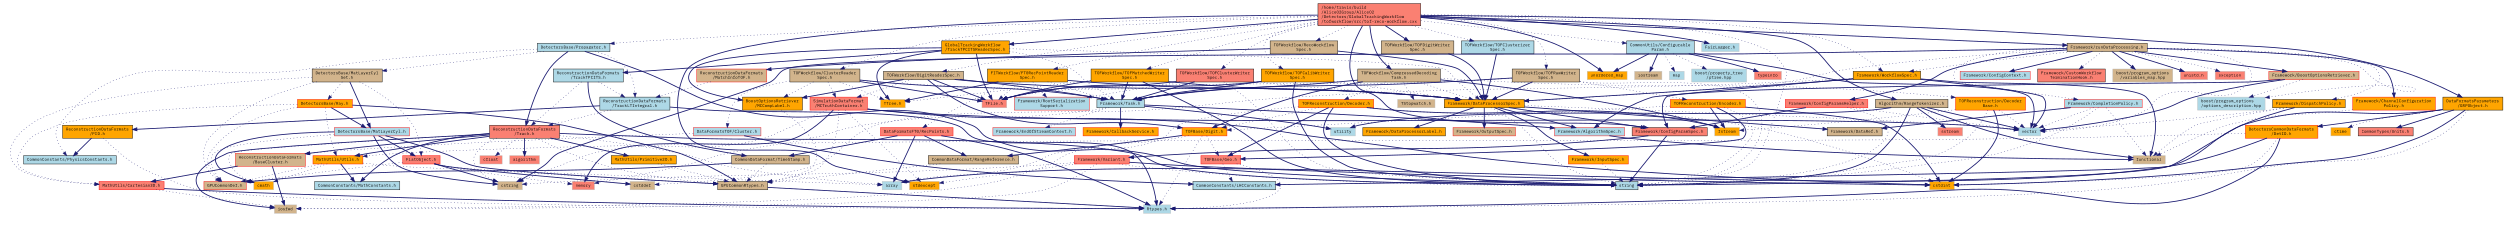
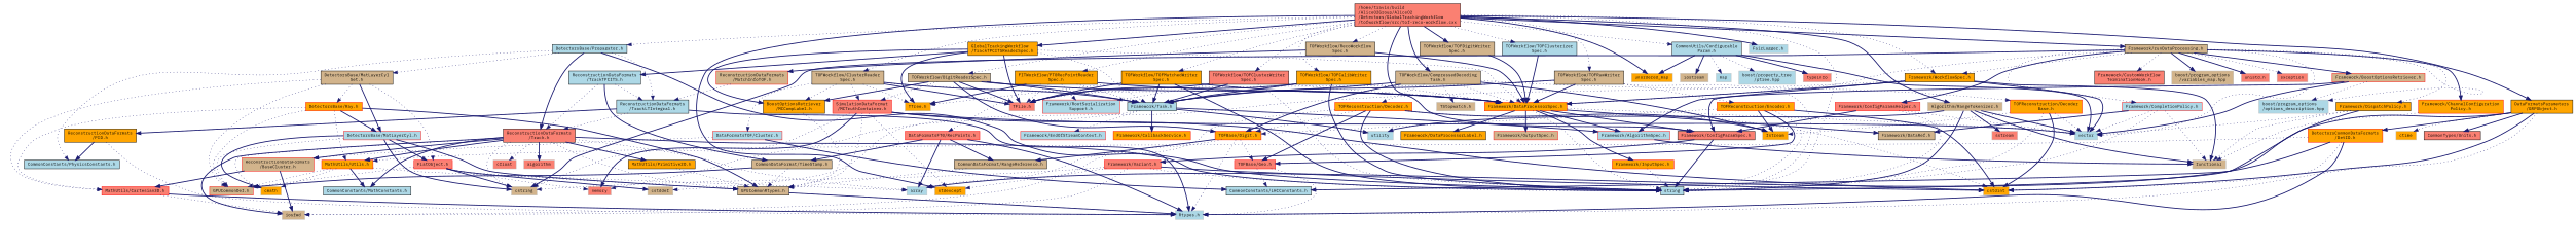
  digraph {
    fontname="IBM Plex Mono"
    node [color=black fillcolor=orange fontname="IBM Plex Mono" fontsize=10 shape=record style=filled]
    edge [color=midnightblue fontname="IBM Plex Mono" fontsize=10 labelfontname=Helvetica labelfontsize=10 style=bold]
    n1 [fillcolor=salmon fontcolor=black height=0.2 label="/home/travis/build\l/AliceO2Group/AliceO2\l/Detectors/GlobalTrackingWorkflow\l/tofworkflow/src/tof-reco-workflow.cxx" width=0.4]
    n2 [fillcolor=lightblue height=0.2 label="DetectorsBase/Propagator.h" width=0.4]
    n3 [fillcolor=lightblue height=0.2 label=string width=0.4]
    n4 [height=0.2 label="GlobalTrackingWorkflow\l/TrackTPCITSReaderSpec.h" width=0.4]
    n5 [fillcolor=salmon height=0.2 label="Framework/ConfigParamSpec.h" width=0.4]
    n6 [color=grey75 height=0.2 label=stdexcept width=0.4]
    n7 [fillcolor=tan height=0.2 label="TOFWorkflow/DigitReaderSpec.h" width=0.4]
    n8 [fillcolor=tan height=0.2 label="TOFWorkflow/TOFDigitWriter\lSpec.h" width=0.4]
    n9 [fillcolor=tan height=0.2 label="TOFWorkflow/ClusterReader\lSpec.h" width=0.4]
    n10 [fillcolor=lightblue height=0.2 label="TOFWorkflow/TOFClusterizer\lSpec.h" width=0.4]
    n11 [fillcolor=salmon height=0.2 label="TOFWorkflow/TOFClusterWriter\lSpec.h" width=0.4]
    n12 [height=0.2 label="TOFWorkflow/TOFMatchedWriter\lSpec.h" width=0.4]
    n13 [height=0.2 label="TOFWorkflow/TOFCalibWriter\lSpec.h" width=0.4]
    n14 [fillcolor=tan height=0.2 label="TOFWorkflow/TOFRawWriter\lSpec.h" width=0.4]
    n15 [fillcolor=tan height=0.2 label="TOFWorkflow/CompressedDecoding\lTask.h" width=0.4]
    n16 [height=0.2 label="Framework/WorkflowSpec.h" width=0.4]
    n17 [fillcolor=tan height=0.2 label="TOFWorkflow/RecoWorkflow\lSpec.h" width=0.4]
-   n18 [fillcolor=tan height=0.2 label="Algorithm/RangeTokenizer.h" width=0.4]
+   n18 [color=grey75 fillcolor=tan height=0.2 label="Algorithm/RangeTokenizer.h" width=0.4]
    n19 [color=grey75 fillcolor=lightblue height=0.2 label="FairLogger.h" width=0.4]
    n20 [fillcolor=lightblue height=0.2 label="CommonUtils/Configurable\lParam.h" width=0.4]
    n21 [color=grey75 height=0.2 label=unordered_map width=0.4]
    n22 [height=0.2 label="DataFormatsParameters\l/GRPObject.h" width=0.4]
    n23 [height=0.2 label="FITWorkflow/FT0RecPointReader\lSpec.h" width=0.4]
    n24 [fillcolor=tan height=0.2 label="Framework/runDataProcessing.h" width=0.4]
    n25 [fillcolor=lightblue height=0.2 label="CommonConstants/PhysicsConstants.h" width=0.4]
    n26 [fillcolor=salmon height=0.2 label="ReconstructionDataFormats\l/Track.h" width=0.4]
    n27 [fillcolor=lightblue height=0.2 label="ReconstructionDataFormats\l/TrackLTIntegral.h" width=0.4]
    n28 [fillcolor=tan height=0.2 label="DetectorsBase/MatLayerCyl\lSet.h" width=0.4]
    n29 [color=grey75 fillcolor=salmon height=0.2 label="TFile.h" width=0.4]
    n30 [color=grey75 height=0.2 label="TTree.h" width=0.4]
-   n31 [height=0.2 label="Framework/DataProcessorSpec.h" width=0.4]
+   n31 [color=red height=0.2 label="Framework/DataProcessorSpec.h" width=0.4]
    n32 [fillcolor=lightblue height=0.2 label="Framework/Task.h" width=0.4]
    n33 [fillcolor=lightblue height=0.2 label="ReconstructionDataFormats\l/TrackTPCITS.h" width=0.4]
    n34 [height=0.2 label="BoostOptionsRetriever\l/MCCompLabel.h" width=0.4]
    n35 [color=red fillcolor=salmon height=0.2 label="Framework/Variant.h" width=0.4]
    n36 [color=red height=0.2 label="TOFBase/Digit.h" width=0.4]
    n37 [color=red fillcolor=salmon height=0.2 label="SimulationDataFormat\l/MCTruthContainer.h" width=0.4]
    n38 [color=red fillcolor=lightblue height=0.2 label="DataFormatsTOF/Cluster.h" width=0.4]
    n39 [color=red fillcolor=lightblue height=0.2 label="Framework/RootSerialization\lSupport.h" width=0.4]
    n40 [color=red height=0.2 label="TOFReconstruction/Encoder.h" width=0.4]
    n41 [color=grey75 height=0.2 label=fstream width=0.4]
    n42 [color=red height=0.2 label="TOFReconstruction/Decoder\lBase.h" width=0.4]
    n43 [color=red height=0.2 label="TOFReconstruction/Decoder.h" width=0.4]
    n44 [color=grey75 fillcolor=tan height=0.2 label="TStopwatch.h" width=0.4]
    n45 [color=grey75 fillcolor=tan height=0.2 label=cstddef width=0.4]
    n46 [color=red fillcolor=lightblue height=0.2 label="Framework/AlgorithmSpec.h" width=0.4]
    n47 [color=grey75 fillcolor=lightblue height=0.2 label=vector width=0.4]
    n48 [color=grey75 fillcolor=tan height=0.2 label=functional width=0.4]
    n49 [color=red fillcolor=tan height=0.2 label="ReconstructionDataFormats\l/MatchInfoTOF.h" width=0.4]
    n50 [color=grey75 fillcolor=lightblue height=0.2 label=utility width=0.4]
    n51 [color=grey75 fillcolor=salmon height=0.2 label=sstream width=0.4]
    n52 [color=grey75 fillcolor=lightblue height=0.2 label=map width=0.4]
    n53 [color=grey75 fillcolor=lightblue height=0.2 label="boost/property_tree\l/ptree.hpp" width=0.4]
    n54 [color=grey75 fillcolor=salmon height=0.2 label=typeinfo width=0.4]
    n55 [color=grey75 fillcolor=tan height=0.2 label=iostream width=0.4]
    n56 [color=grey75 fillcolor=lightblue height=0.2 label="Rtypes.h" width=0.4]
    n57 [color=grey75 height=0.2 label=cstdint width=0.4]
    n58 [fillcolor=lightblue height=0.2 label="CommonConstants/LHCConstants.h" width=0.4]
    n59 [color=grey75 height=0.2 label=ctime width=0.4]
    n60 [fillcolor=salmon height=0.2 label="CommonTypes/Units.h" width=0.4]
    n61 [color=red height=0.2 label="DetectorsCommonDataFormats\l/DetID.h" width=0.4]
    n62 [color=red fillcolor=salmon height=0.2 label="DataFormatsFT0/RecPoints.h" width=0.4]
    n63 [color=grey75 fillcolor=tan height=0.2 label=cstring width=0.4]
    n64 [color=red height=0.2 label="Framework/ChannelConfiguration\lPolicy.h" width=0.4]
    n65 [color=red fillcolor=lightblue height=0.2 label="Framework/CompletionPolicy.h" width=0.4]
    n66 [height=0.2 label="Framework/DispatchPolicy.h" width=0.4]
    n67 [color=red fillcolor=salmon height=0.2 label="Framework/ConfigParamsHelper.h" width=0.4]
-   n68 [color=red fillcolor=lightblue height=0.2 label="Framework/ConfigContext.h" width=0.4]
    n69 [color=red fillcolor=tan height=0.2 label="Framework/BoostOptionsRetriever.h" width=0.4]
    n70 [color=grey75 fillcolor=lightblue height=0.2 label="boost/program_options\l/options_description.hpp" width=0.4]
    n71 [fillcolor=salmon height=0.2 label="Framework/CustomWorkflow\lTerminationHook.h" width=0.4]
    n72 [color=grey75 fillcolor=tan height=0.2 label="boost/program_options\l/variables_map.hpp" width=0.4]
    n73 [color=grey75 fillcolor=salmon height=0.2 label="unistd.h" width=0.4]
    n74 [color=grey75 fillcolor=salmon height=0.2 label=exception width=0.4]
    n75 [fillcolor=tan height=0.2 label="GPUCommonRtypes.h" width=0.4]
    n76 [color=grey75 fillcolor=salmon height=0.2 label=algorithm width=0.4]
    n77 [color=grey75 fillcolor=lightblue height=0.2 label=array width=0.4]
    n78 [color=grey75 fillcolor=salmon height=0.2 label=cfloat width=0.4]
    n79 [color=grey75 height=0.2 label=cmath width=0.4]
    n80 [color=grey75 fillcolor=tan height=0.2 label=iosfwd width=0.4]
    n81 [color=red fillcolor=tan height=0.2 label="ReconstructionDataFormats\l/BaseCluster.h" width=0.4]
    n82 [fillcolor=lightblue height=0.2 label="CommonConstants/MathConstants.h" width=0.4]
    n83 [color=red height=0.2 label="MathUtils/Utils.h" width=0.4]
    n84 [height=0.2 label="MathUtils/Primitive2D.h" width=0.4]
    n85 [height=0.2 label="ReconstructionDataFormats\l/PID.h" width=0.4]
    n86 [color=red fillcolor=salmon height=0.2 label="MathUtils/Cartesian3D.h" width=0.4]
    n87 [color=red fillcolor=tan height=0.2 label="GPUCommonDef.h" width=0.4]
    n88 [color=red fillcolor=lightblue height=0.2 label="DetectorsBase/MatLayerCyl.h" width=0.4]
    n89 [color=red fillcolor=salmon height=0.2 label="FlatObject.h" width=0.4]
    n90 [color=red height=0.2 label="DetectorsBase/Ray.h" width=0.4]
    n91 [color=grey75 fillcolor=salmon height=0.2 label=memory width=0.4]
    n92 [height=0.2 label="Framework/DataProcessorLabel.h" width=0.4]
    n93 [fillcolor=tan height=0.2 label="Framework/DataRef.h" width=0.4]
    n94 [color=red height=0.2 label="Framework/InputSpec.h" width=0.4]
    n95 [color=red fillcolor=tan height=0.2 label="Framework/OutputSpec.h" width=0.4]
    n96 [color=red height=0.2 label="Framework/CallbackService.h" width=0.4]
    n97 [color=red fillcolor=lightblue height=0.2 label="Framework/EndOfStreamContext.h" width=0.4]
    n98 [fillcolor=tan height=0.2 label="CommonDataFormat/TimeStamp.h" width=0.4]
    n99 [color=red fillcolor=salmon height=0.2 label="TOFBase/Geo.h" width=0.4]
    n100 [fillcolor=tan height=0.2 label="CommonDataFormat/RangeReference.h" width=0.4]
    n1 -> n2 [style=dotted]
    n1 -> n3 [style=dotted]
    n1 -> n4
    n1 -> n5
    n1 -> n6
    n1 -> n7 [style=dotted]
    n1 -> n8
    n1 -> n9 [style=dotted]
    n1 -> n10 [style=dotted]
    n1 -> n11 [style=dotted]
    n1 -> n12 [style=dotted]
    n1 -> n13 [style=dotted]
    n1 -> n14 [style=dotted]
    n1 -> n15
    n1 -> n16 [style=dotted]
    n1 -> n17 [style=dotted]
    n1 -> n18
    n1 -> n19
    n1 -> n20 [style=dotted]
    n1 -> n21
    n1 -> n22
    n1 -> n23 [style=dotted]
    n1 -> n24
    n2 -> n3
    n2 -> n25 [style=dotted]
    n2 -> n26
    n2 -> n27 [style=dotted]
    n2 -> n28 [style=dotted]
    n4 -> n29
    n4 -> n30
    n4 -> n31 [style=dotted]
    n4 -> n32 [style=dotted]
    n4 -> n33
    n4 -> n34
    n5 -> n3
    n5 -> n35
    n7 -> n29
    n7 -> n31
    n7 -> n32
    n7 -> n34
    n7 -> n36
    n7 -> n37 [style=dotted]
    n8 -> n31
    n9 -> n29
    n9 -> n30 [style=dotted]
    n9 -> n31 [style=dotted]
    n9 -> n32
    n9 -> n34 [style=dotted]
    n9 -> n37 [style=dotted]
    n9 -> n38 [style=dotted]
    n10 -> n31
    n11 -> n3 [style=dotted]
    n11 -> n29
    n11 -> n31 [style=dotted]
    n11 -> n32
    n11 -> n39 [style=dotted]
    n12 -> n3
    n12 -> n29
    n12 -> n30 [style=dotted]
    n12 -> n31
    n12 -> n32
    n13 -> n3
    n13 -> n29
    n13 -> n31 [style=dotted]
    n13 -> n32
    n14 -> n3 [style=dotted]
    n14 -> n29 [style=dotted]
    n14 -> n31
    n14 -> n32
    n14 -> n40 [style=dotted]
    n15 -> n31 [style=dotted]
    n15 -> n32
    n15 -> n36
    n15 -> n41
    n15 -> n42 [style=dotted]
    n15 -> n43 [style=dotted]
    n15 -> n44 [style=dotted]
    n16 -> n31
    n16 -> n45 [style=dotted]
    n16 -> n46
    n16 -> n47
    n16 -> n48
    n17 -> n31
    n17 -> n49
    n18 -> n3
    n18 -> n47
    n18 -> n48
    n18 -> n50
    n18 -> n51
    n20 -> n21
    n20 -> n47
    n20 -> n52 [style=dotted]
    n20 -> n53 [style=dotted]
    n20 -> n54
    n20 -> n55
    n22 -> n56 [style=dotted]
    n22 -> n57
    n22 -> n58
    n22 -> n59 [style=dotted]
    n22 -> n60
    n22 -> n61
    n23 -> n29 [style=dotted]
    n23 -> n30
    n23 -> n31
    n23 -> n32 [style=dotted]
    n23 -> n39 [style=dotted]
    n23 -> n62 [style=dotted]
    n24 -> n16 [style=dotted]
    n24 -> n31 [style=dotted]
    n24 -> n47 [style=dotted]
    n24 -> n63
    n24 -> n64
    n24 -> n65 [style=dotted]
    n24 -> n66 [style=dotted]
    n24 -> n67
-   n24 -> n68
    n24 -> n69
    n24 -> n70 [style=dotted]
    n24 -> n71 [style=dotted]
    n24 -> n72
    n24 -> n73
    n24 -> n74 [style=dotted]
    n26 -> n3
    n26 -> n63 [style=dotted]
    n26 -> n75 [style=dotted]
    n26 -> n76
    n26 -> n77 [style=dotted]
    n26 -> n78 [style=dotted]
    n26 -> n79 [style=dotted]
    n26 -> n80
    n26 -> n81
    n26 -> n82
    n26 -> n83
    n26 -> n84
    n27 -> n26 [style=dotted]
    n27 -> n56
    n27 -> n85
    n28 -> n86 [style=dotted]
    n28 -> n87 [style=dotted]
    n28 -> n88
    n28 -> n89 [style=dotted]
    n28 -> n90 [style=dotted]
    n31 -> n3 [style=dotted]
    n31 -> n5
    n31 -> n46
    n31 -> n47 [style=dotted]
    n31 -> n92
    n31 -> n93
    n31 -> n94
    n31 -> n95
    n32 -> n46
    n32 -> n50
    n32 -> n91 [style=dotted]
    n32 -> n96
    n32 -> n97 [style=dotted]
    n33 -> n26 [style=dotted]
    n33 -> n27 [style=dotted]
    n33 -> n98
    n34 -> n75 [style=dotted]
    n35 -> n3 [style=dotted]
    n35 -> n6 [style=dotted]
    n35 -> n57
    n35 -> n63 [style=dotted]
    n35 -> n80 [style=dotted]
    n36 -> n56 [style=dotted]
    n36 -> n80 [style=dotted]
    n36 -> n99 [style=dotted]
    n36 -> n100
    n37 -> n6 [style=dotted]
    n37 -> n47
    n37 -> n57
    n37 -> n63 [style=dotted]
    n37 -> n75 [style=dotted]
    n37 -> n91
    n38 -> n58
    n38 -> n81 [style=dotted]
    n40 -> n3 [style=dotted]
    n40 -> n36 [style=dotted]
    n40 -> n41
    n40 -> n57
    n40 -> n99
    n42 -> n3 [style=dotted]
    n42 -> n41 [style=dotted]
    n42 -> n47 [style=dotted]
    n42 -> n57
    n43 -> n3
    n43 -> n36 [style=dotted]
    n43 -> n41
    n43 -> n57 [style=dotted]
    n43 -> n77 [style=dotted]
    n43 -> n99
    n46 -> n48
    n49 -> n27 [style=dotted]
    n61 -> n56
    n61 -> n57 [style=dotted]
    n61 -> n77
    n61 -> n83 [style=dotted]
    n62 -> n56
    n62 -> n77
    n62 -> n98
    n62 -> n100
    n64 -> n48 [style=dotted]
    n65 -> n3 [style=dotted]
    n65 -> n47 [style=dotted]
    n65 -> n48 [style=dotted]
    n65 -> n93
    n66 -> n3
    n66 -> n47 [style=dotted]
    n66 -> n48 [style=dotted]
    n67 -> n3 [style=dotted]
    n67 -> n5
    n67 -> n47 [style=dotted]
    n69 -> n5
    n69 -> n47
    n69 -> n70 [style=dotted]
    n75 -> n56
    n81 -> n80
    n81 -> n86
    n83 -> n77 [style=dotted]
    n83 -> n79 [style=dotted]
    n83 -> n82
    n83 -> n87 [style=dotted]
    n84 -> n75 [style=dotted]
    n85 -> n25
    n85 -> n56 [style=dotted]
    n86 -> n56
    n86 -> n80 [style=dotted]
    n88 -> n63
    n88 -> n75
    n88 -> n79
    n88 -> n87 [style=dotted]
    n88 -> n89
    n89 -> n45
    n89 -> n63
    n89 -> n75 [style=dotted]
    n89 -> n87 [style=dotted]
    n89 -> n91 [style=dotted]
    n90 -> n75
    n90 -> n83 [style=dotted]
    n90 -> n86 [style=dotted]
    n90 -> n87 [style=dotted]
    n90 -> n88
    n94 -> n3 [style=dotted]
    n98 -> n75 [style=dotted]
    n98 -> n87
    n99 -> n56 [style=dotted]
    n99 -> n58 [style=dotted]
    n100 -> n75 [style=dotted]
  }
